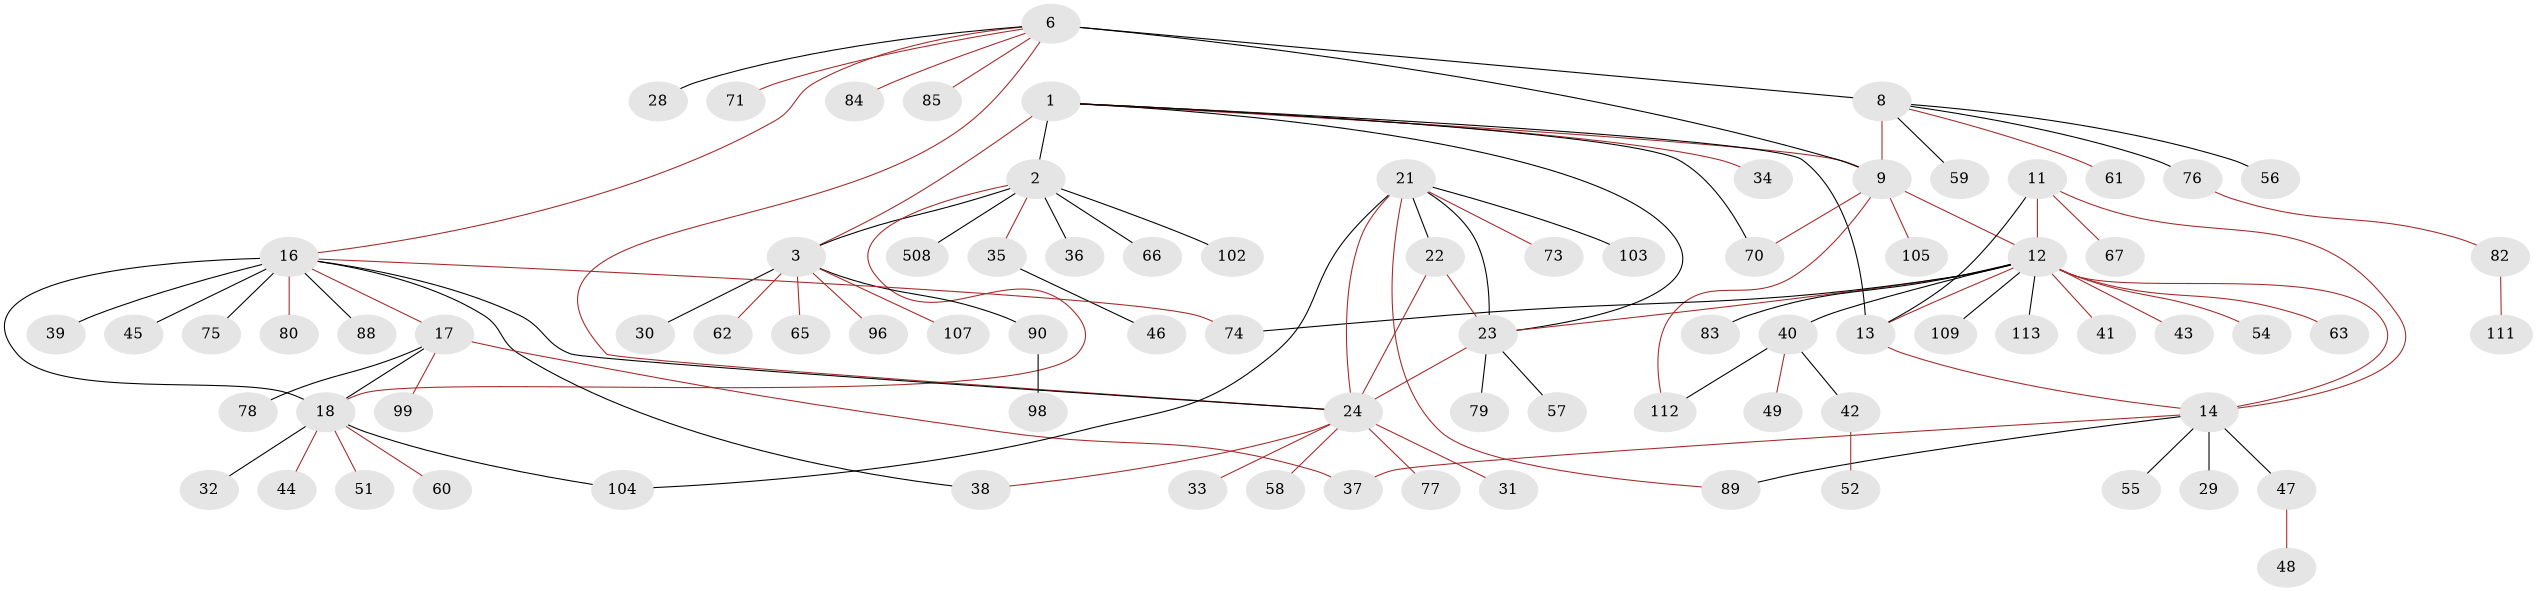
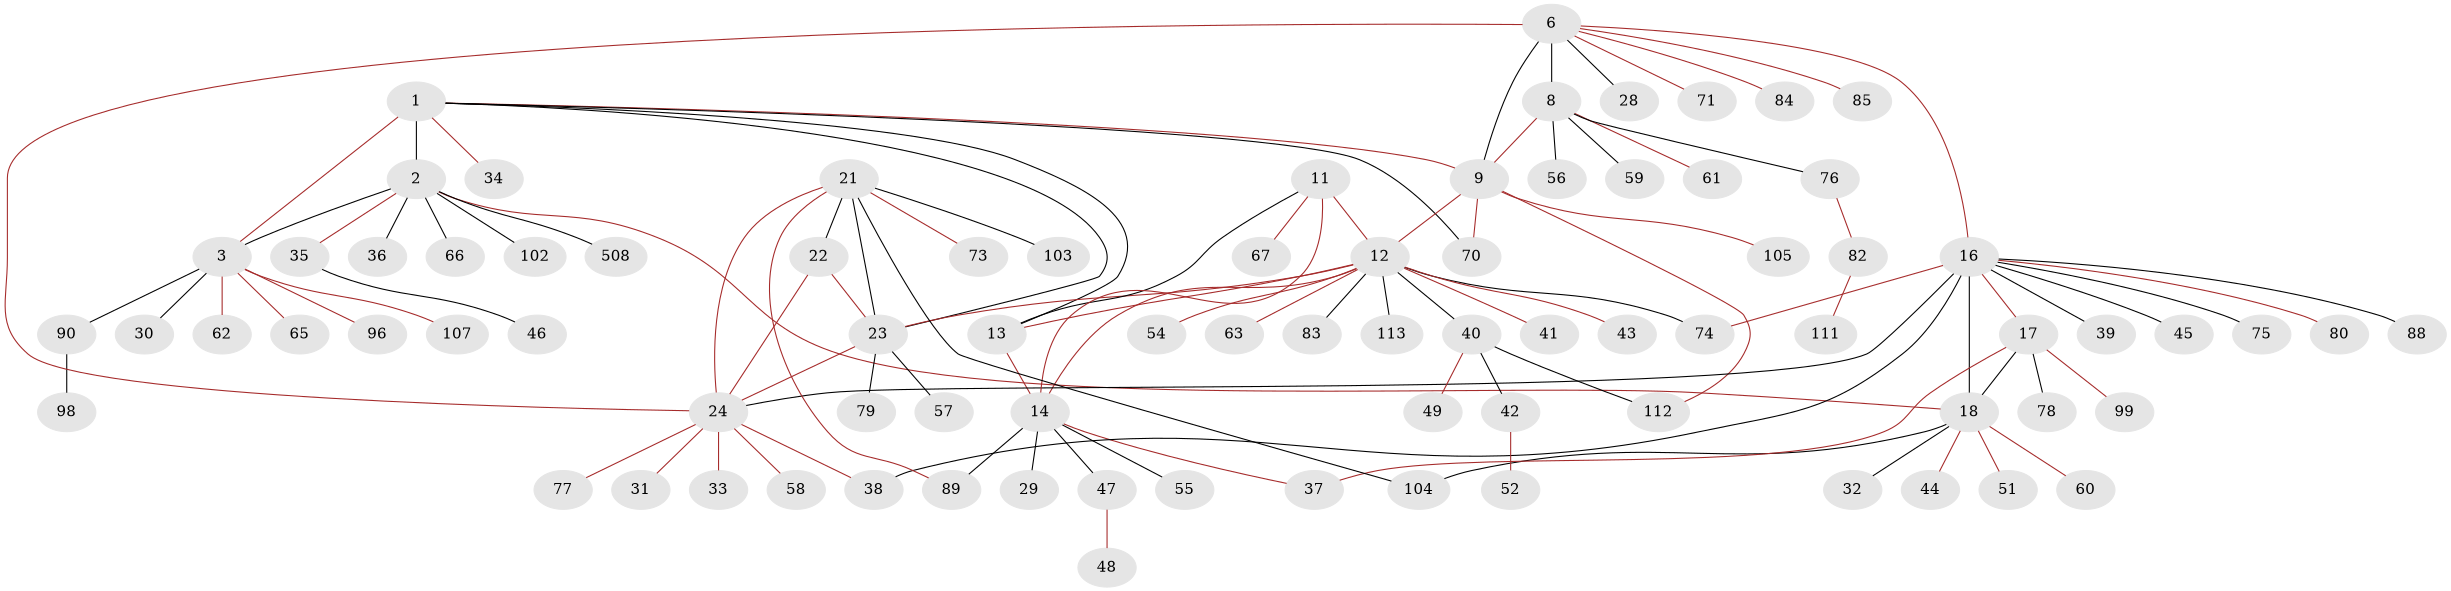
  graph {
    node [color=gray90 style=filled]
    edge [color=brown]
    1 [super="+4"]
    2
    3 [super="+5"]
    9 [super="+86"]
    13 [super="+27"]
    23 [super="+50"]
    34 [super="+97"]
    70
    18 [super="+19"]
    35 [super="+106"]
    36
    66
    102
    n14 [label=508]
    30
    62
    65 [super="+69"]
    90
    96
    107
    12 [super="+15"]
    105
    112
    14 [super="+26"]
    24 [super="+25"]
    57
    79
    32
    44 [super="+94"]
    51
    60
    104
    46
    98
    6 [super="+7"]
    8 [super="+10"]
    16 [super="+20"]
    28
    71
    84
    85
    56
    59 [super="+72"]
    61
    76
    74
    17 [super="+68"]
    38 [super="+53"]
    39
    45
    75
    80
    88 [super="+92"]
    31 [super="+64"]
    33
    58
    77
    82 [super="+101"]
    40
    41 [super="+110"]
    43 [super="+81"]
    54 [super="+93"]
    63
    83
-   109
    113
    11
    67
    29
    47
    55
    89
    37
    42
    49 [super="+91"]
    48
    78
    99
    21 [super="+100"]
    22 [super="+87"]
    73 [super="+95"]
    103
    52
    111
    1 -- 2 [color=black weight=2]
    1 -- 3 [weight=4]
    1 -- 9
    1 -- 13 [color=black]
    1 -- 23 [color=black]
    1 -- 34
    1 -- 70 [color=black]
    2 -- 3 [color=black weight=2]
    2 -- 18
    2 -- 35
    2 -- 36 [color=black]
    2 -- 66 [color=black]
    2 -- 102 [color=black]
    2 -- n14 [color=black]
    3 -- 30 [color=black]
    3 -- 62
    3 -- 65
    3 -- 90 [color=black]
    3 -- 96
    3 -- 107
    9 -- 70
    9 -- 12
    9 -- 105
    9 -- 112
    13 -- 14
    23 -- 24 [weight=2]
    23 -- 57 [color=black]
    23 -- 79 [color=black]
    18 -- 32 [color=black]
    18 -- 44
    18 -- 51
    18 -- 60
    18 -- 104 [color=black]
    35 -- 46 [color=black]
    90 -- 98 [color=black]
    12 -- 13 [weight=2]
    12 -- 23
    12 -- 14 [weight=2]
    12 -- 74 [color=black]
    12 -- 40 [color=black]
    12 -- 41
    12 -- 43
    12 -- 54
    12 -- 63
    12 -- 83 [color=black]
-   12 -- 109 [color=black]
    12 -- 113 [color=black]
    14 -- 29 [color=black]
    14 -- 47 [color=black]
    14 -- 55 [color=black]
    14 -- 89 [color=black]
    14 -- 37
    24 -- 38
    24 -- 31
    24 -- 33
    24 -- 58
    24 -- 77
    6 -- 9 [color=black weight=2]
    6 -- 24
    6 -- 8 [color=black weight=4]
    6 -- 16
    6 -- 28 [color=black]
    6 -- 71
    6 -- 84
    6 -- 85
    8 -- 9 [weight=2]
    8 -- 56 [color=black]
    8 -- 59 [color=black]
    8 -- 61
    8 -- 76 [color=black]
    16 -- 18 [color=black weight=4]
    16 -- 24 [color=black]
    16 -- 74
    16 -- 17 [weight=2]
    16 -- 38 [color=black]
    16 -- 39 [color=black]
    16 -- 45 [color=black]
    16 -- 75 [color=black]
    16 -- 80
    16 -- 88 [color=black]
    76 -- 82
    17 -- 18 [color=black weight=2]
    17 -- 37
    17 -- 78 [color=black]
    17 -- 99
    82 -- 111
    40 -- 112 [color=black]
    40 -- 42 [color=black]
    40 -- 49
    11 -- 13 [color=black]
    11 -- 12 [weight=2]
    11 -- 14
    11 -- 67
    47 -- 48
    42 -- 52
    21 -- 23 [color=black]
    21 -- 24 [weight=2]
    21 -- 104 [color=black]
    21 -- 89
    21 -- 22 [color=black]
    21 -- 73
    21 -- 103 [color=black]
    22 -- 23
    22 -- 24 [weight=2]
  }
